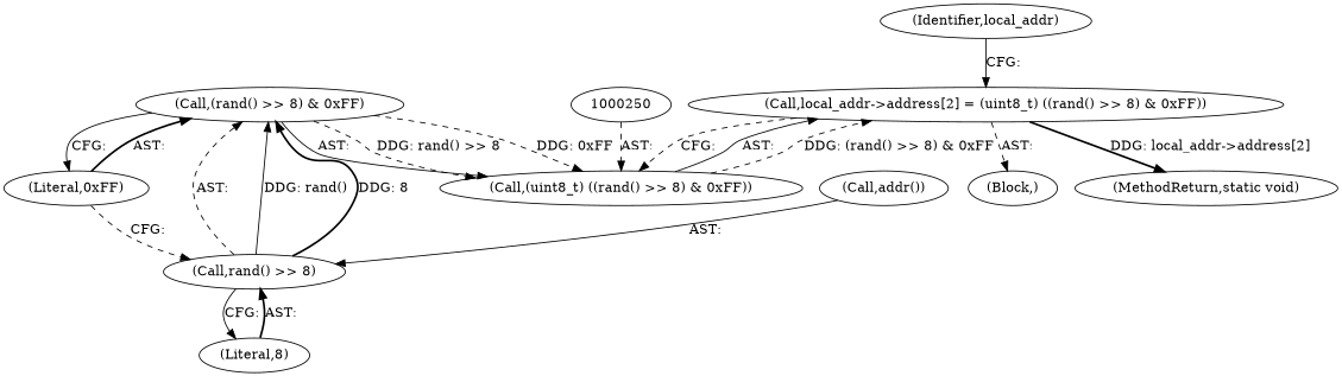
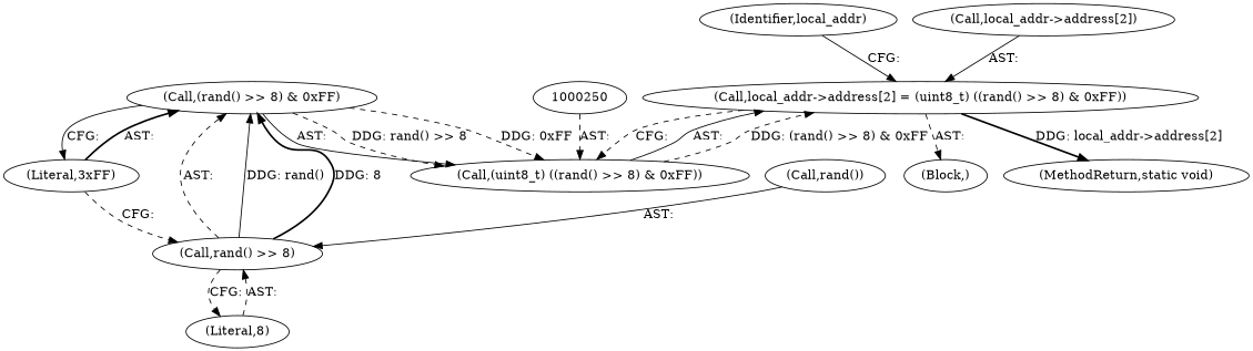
  digraph {
    edge [style=dashed]
    n1 [label="(Call,local_addr->address[2] = (uint8_t) ((rand() >> 8) & 0xFF))"]
    n2 [label="(Call,(uint8_t) ((rand() >> 8) & 0xFF))"]
    n3 [label="(Block,)"]
    n4 [label="(MethodReturn,static void)"]
    n5 [label="(Call,(rand() >> 8) & 0xFF)"]
-   n6 [label="(Literal,0xFF)"]
+   n6 [label="(Literal,3xFF)"]
    n7 [label="(Call,rand() >> 8)"]
    n8 [label="(Literal,8)"]
    n9 [label="(Identifier,local_addr)"]
-   n11 [label="(Call,addr())"]
+   n10 [label="(Call,local_addr->address[2])"]
+   n11 [label="(Call,rand())"]
    1000250
    n1 -> n2 [label="CFG: "]
    n1 -> n3 [label="AST: "]
    n1 -> n4 [label="DDG: local_addr->address[2]" style=bold]
    n2 -> n1 [label="AST: " style=solid]
    n2 -> n1 [label="DDG: (rand() >> 8) & 0xFF"]
    n5 -> n2 [label="AST: " style=solid]
    n5 -> n2 [label="DDG: rand() >> 8"]
    n5 -> n2 [label="DDG: 0xFF"]
    n5 -> n6 [label="CFG: " style=solid]
    n6 -> n5 [label="AST: " style=bold]
    n6 -> n7 [label="CFG: "]
    n7 -> n5 [label="AST: "]
    n7 -> n5 [label="DDG: rand()" style=solid]
    n7 -> n5 [label="DDG: 8" style=bold]
-   n7 -> n8 [label="CFG: " style=solid]
-   n8 -> n7 [label="AST: " style=bold]
+   n7 -> n8 [label="CFG: "]
+   n8 -> n7 [label="AST: "]
    n9 -> n1 [label="CFG: " style=solid]
+   n10 -> n1 [label="AST: " style=solid]
    n11 -> n7 [label="AST: " style=solid]
    1000250 -> n2 [label="AST: "]
  }
